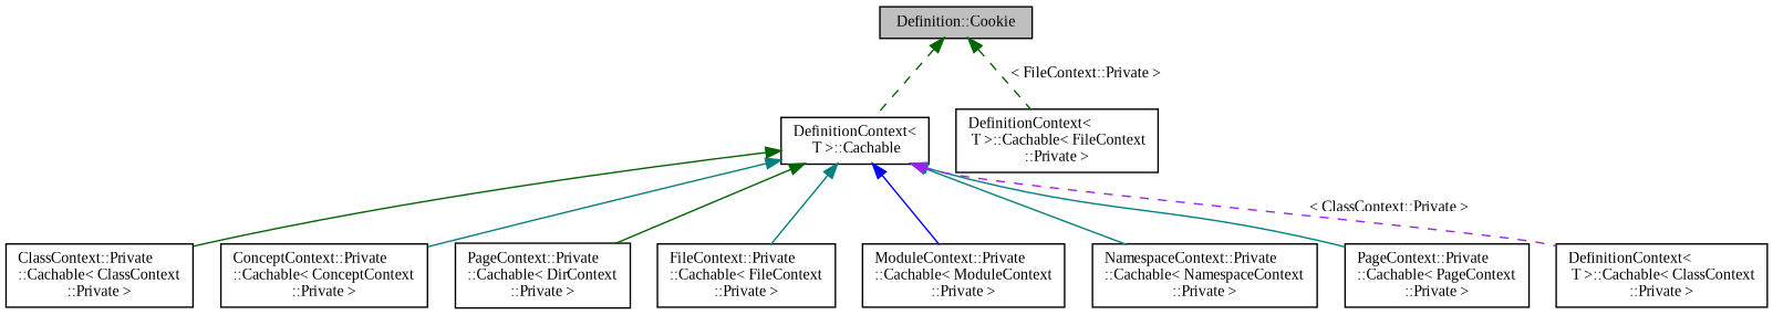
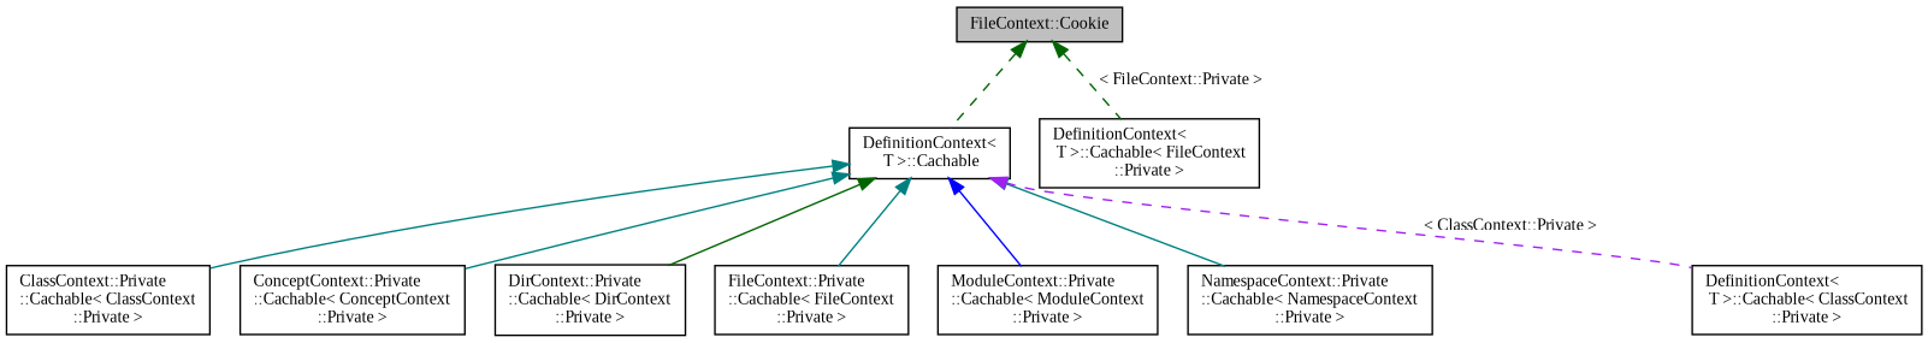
  digraph {
    fontname="Liberation Serif"
    rankdir=TB
    node [color=black fillcolor=white fontname="Liberation Serif" fontsize=10 shape=record style=filled]
    edge [color=teal dir=back fontname="Liberation Serif" fontsize=10 labelfontname=Helvetica labelfontsize=10 style=solid]
-   n1 [fillcolor=grey75 fontcolor=black height=0.2 label="Definition::Cookie" width=0.4]
+   n1 [fillcolor=grey75 fontcolor=black height=0.2 label="FileContext::Cookie" width=0.4]
    n2 [height=0.2 label="DefinitionContext\<\l T \>::Cachable" width=0.4]
    n3 [height=0.2 label="DefinitionContext\<\l T \>::Cachable\< FileContext\l::Private \>" width=0.4]
    n4 [height=0.2 label="ClassContext::Private\l::Cachable\< ClassContext\l::Private \>" width=0.4]
    n5 [height=0.2 label="ConceptContext::Private\l::Cachable\< ConceptContext\l::Private \>" width=0.4]
-   n6 [height=0.2 label="PageContext::Private\l::Cachable\< DirContext\l::Private \>" width=0.4]
+   n6 [height=0.2 label="DirContext::Private\l::Cachable\< DirContext\l::Private \>" width=0.4]
    n7 [height=0.2 label="FileContext::Private\l::Cachable\< FileContext\l::Private \>" width=0.4]
    n8 [height=0.2 label="ModuleContext::Private\l::Cachable\< ModuleContext\l::Private \>" width=0.4]
    n9 [height=0.2 label="NamespaceContext::Private\l::Cachable\< NamespaceContext\l::Private \>" width=0.4]
-   n10 [height=0.2 label="PageContext::Private\l::Cachable\< PageContext\l::Private \>" width=0.4]
    n11 [height=0.2 label="DefinitionContext\<\l T \>::Cachable\< ClassContext\l::Private \>" width=0.4]
    n1 -> n2 [color=darkgreen style=dashed]
    n1 -> n3 [color=darkgreen label=" \< FileContext::Private \>" style=dashed]
-   n2 -> n4 [color=darkgreen]
+   n2 -> n4
    n2 -> n5
    n2 -> n6 [color=darkgreen]
    n2 -> n7
    n2 -> n8 [color=blue]
    n2 -> n9
-   n2 -> n10
    n2 -> n11 [color=purple label=" \< ClassContext::Private \>" style=dashed]
  }
